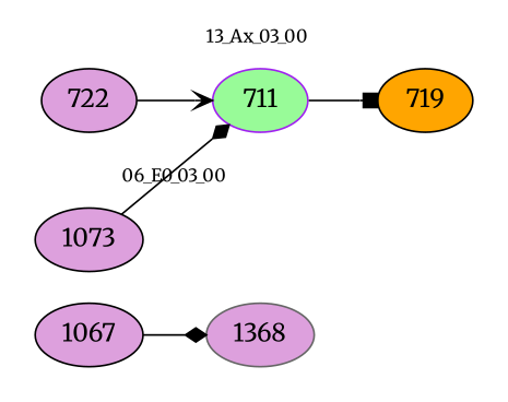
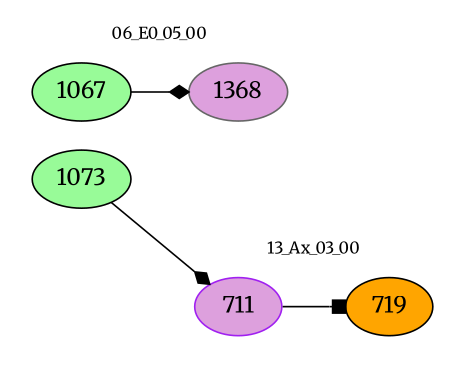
  digraph {
    fontname=Merriweather
    rankdir=LR
    node [color=black fillcolor=plum fontname=Merriweather style=filled]
    edge [arrowhead=diamond color=black fontname=Merriweather]
-   n1 [label=722]
-   n2 [color=purple fillcolor=palegreen label=711]
+   n2 [color=purple label=711]
    n3 [fillcolor=orange label=719]
-   n4 [label=1073]
-   n5 [label=1067]
+   n4 [fillcolor=palegreen label=1073]
+   n5 [fillcolor=palegreen label=1067]
    n6 [color=gray40 label=1368]
    subgraph cluster_1 {
      color=white
      fontsize=10
      label="13_Ax_03_00"
-     n1
      n2
      n3
    }
    subgraph cluster_2 {
      color=white
      fontsize=10
-     label="06_E0_03_00"
+     label="06_E0_05_00"
      n4
      n5
      n6
    }
-   n1 -> n2 [arrowhead=vee]
    n2 -> n3 [arrowhead=box]
    n4 -> n2
    n5 -> n6
  }
